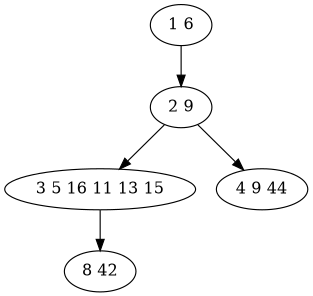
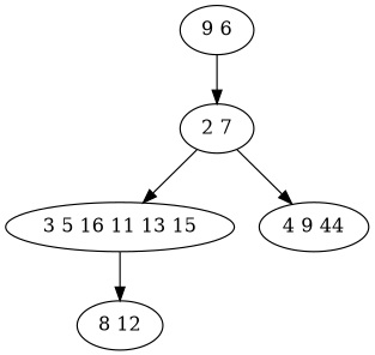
  digraph {
-   n1 [label="1 6"]
-   n2 [label="2 9"]
+   n1 [label="9 6"]
+   n2 [label="2 7"]
    n3 [label="3 5 16 11 13 15"]
    n4 [label="4 9 44"]
-   n5 [label="8 42"]
+   n5 [label="8 12"]
    n1 -> n2
    n2 -> n3
    n2 -> n4
    n3 -> n5
  }
